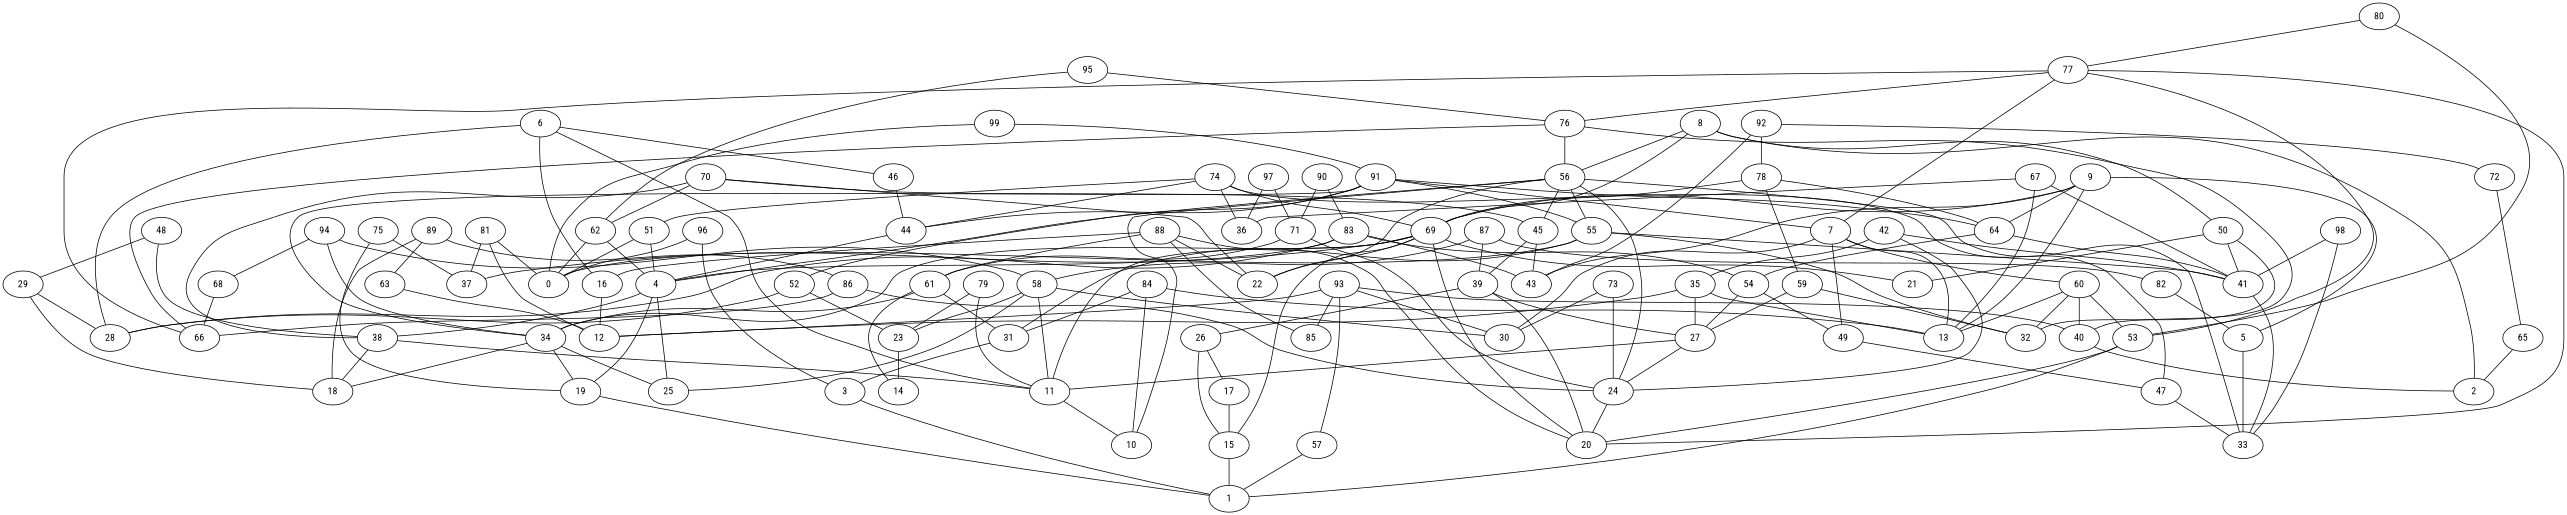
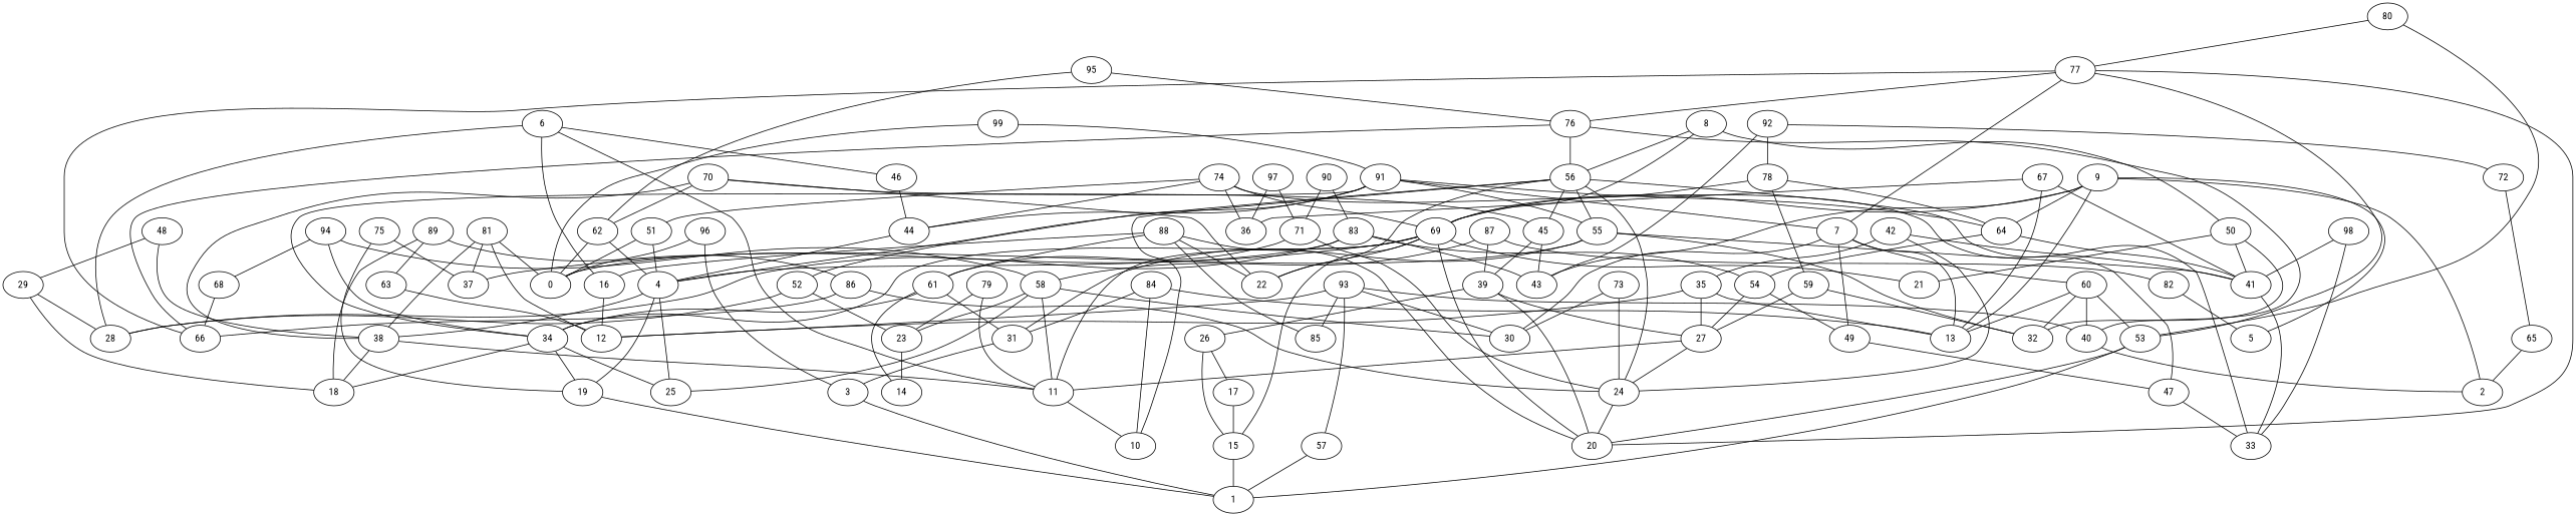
  digraph {
    fontname="Roboto Condensed"
    node [fontname="Roboto Condensed"]
    edge [color=black dir=none fontname="Roboto Condensed"]
    75
    19
    37
    1
    68
    66
    15
    98
    41
    33
    16
    12
    46
    44
    4
    59
    27
    32
    11
    24
    67
    13
    36
    50
    21
    9
    5
    69
    64
    43
    22
    20
    34
    54
    70
    62
    38
    0
    18
    88
    61
    85
    14
    31
    25
    10
    49
    47
    83
    28
    73
    30
    42
    35
    80
    77
    53
    76
    7
    82
    89
    63
    86
    6
    56
    40
    55
    45
    2
    60
    52
    23
    65
    72
    87
    58
    39
    26
    96
    3
    91
    8
    79
    95
    81
    17
    74
    51
    48
    29
    99
    90
    71
    93
    57
    97
    92
    78
    94
    84
    subgraph sub_1 {
      75
      19
      37
      1
      68
      66
      15
      98
      41
      33
      16
      12
      46
      44
      4
      59
      27
      32
      11
      24
      67
      13
      36
      50
      21
      9
      5
      69
      64
      43
      22
      20
      34
      54
      70
      62
      38
      0
      18
      88
      61
      85
      14
      31
      25
      10
      49
      47
      83
      28
      73
      30
      42
      35
      80
      77
      53
      76
      7
      82
      89
      63
      86
      6
      56
      40
      55
      45
      2
      60
      52
      23
      65
      72
      87
      58
      39
      26
      96
      3
      91
      8
      79
      95
      81
      17
      74
      51
      48
      29
      99
      90
      71
      93
      57
      97
      92
      78
      94
      84
    }
    75 -> 19
    75 -> 37
    19 -> 1
    68 -> 66
    15 -> 1
    98 -> 41
    98 -> 33
    41 -> 33
    16 -> 12
    46 -> 44
    44 -> 4
    4 -> 19
    4 -> 38
    4 -> 25
    59 -> 27
    59 -> 32
    27 -> 11
    27 -> 24
    11 -> 10
    24 -> 20
    67 -> 41
    67 -> 13
    67 -> 36
    50 -> 41
    50 -> 32
    50 -> 21
    9 -> 13
    9 -> 5
    9 -> 69
    9 -> 64
    9 -> 43
-   5 -> 33
    69 -> 37
    69 -> 15
    69 -> 11
    69 -> 21
    69 -> 22
    69 -> 20
    69 -> 34
    64 -> 41
    64 -> 54
    34 -> 19
    34 -> 18
    34 -> 25
    54 -> 27
    54 -> 49
    70 -> 22
    70 -> 62
    70 -> 38
    70 -> 45
    62 -> 4
    62 -> 0
    38 -> 11
    38 -> 18
    88 -> 16
    88 -> 22
    88 -> 20
    88 -> 61
    88 -> 85
    61 -> 34
    61 -> 14
    61 -> 31
    31 -> 3
    49 -> 47
    47 -> 33
    83 -> 4
    83 -> 43
    83 -> 54
    83 -> 28
    73 -> 24
    73 -> 30
    42 -> 41
    42 -> 24
    42 -> 35
    35 -> 12
    35 -> 27
    35 -> 13
    80 -> 77
    80 -> 53
    77 -> 66
    77 -> 20
    77 -> 53
    77 -> 76
    77 -> 7
    53 -> 1
    53 -> 20
    76 -> 66
    76 -> 56
    76 -> 40
    7 -> 13
    7 -> 49
    7 -> 30
    7 -> 60
    82 -> 5
    89 -> 18
    89 -> 63
    89 -> 86
    63 -> 12
    86 -> 66
    86 -> 24
    6 -> 16
    6 -> 46
    6 -> 11
    6 -> 28
    56 -> 33
    56 -> 4
    56 -> 24
    56 -> 22
    56 -> 10
    56 -> 55
    56 -> 45
    40 -> 2
    55 -> 41
    55 -> 32
    55 -> 0
    55 -> 31
    45 -> 43
    45 -> 39
    60 -> 32
    60 -> 13
    60 -> 53
    60 -> 40
    52 -> 28
    52 -> 23
    23 -> 14
    65 -> 2
    72 -> 65
    87 -> 82
    87 -> 58
    87 -> 39
    58 -> 11
    58 -> 25
    58 -> 30
    58 -> 23
    39 -> 27
    39 -> 20
    39 -> 26
    26 -> 15
    26 -> 17
    96 -> 0
    96 -> 3
    3 -> 1
    91 -> 44
    91 -> 64
    91 -> 34
    91 -> 7
    91 -> 55
    91 -> 52
    8 -> 50
    8 -> 69
    8 -> 56
-   8 -> 2
+   9 -> 2
    79 -> 11
    79 -> 23
    95 -> 62
    95 -> 76
    81 -> 37
    81 -> 12
+   81 -> 38
    81 -> 0
    17 -> 15
    74 -> 44
    74 -> 36
    74 -> 69
    74 -> 47
    74 -> 51
    51 -> 4
    51 -> 0
    48 -> 38
    48 -> 29
    29 -> 18
    29 -> 28
    99 -> 0
    99 -> 91
    90 -> 83
    90 -> 71
    71 -> 24
    71 -> 61
    93 -> 12
    93 -> 85
    93 -> 30
    93 -> 40
    93 -> 57
    57 -> 1
    97 -> 36
    97 -> 71
    92 -> 43
    92 -> 72
    92 -> 78
    78 -> 59
    78 -> 69
    78 -> 64
    94 -> 68
    94 -> 34
    94 -> 58
    84 -> 13
    84 -> 31
    84 -> 10
  }
